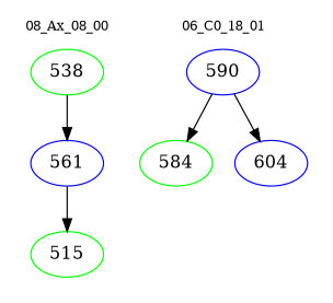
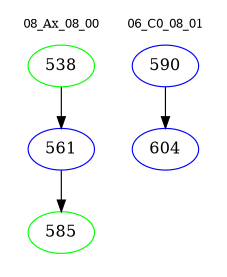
  digraph {
    node [color=blue]
    edge [color=black]
    n1 [label=561]
    n2 [color=green label=538]
-   n3 [color=green label=515]
+   n3 [color=green label=585]
    n4 [label=590]
-   n5 [color=green label=584]
    n6 [label=604]
    subgraph cluster_1 {
      color=white
      fontsize=10
      label="08_Ax_08_00"
      n1
      n2
      n3
    }
    subgraph cluster_2 {
      color=white
      fontsize=10
-     label="06_C0_18_01"
+     label="06_C0_08_01"
      n4
-     n5
      n6
    }
    n1 -> n3
    n2 -> n1
-   n4 -> n5
    n4 -> n6
  }
